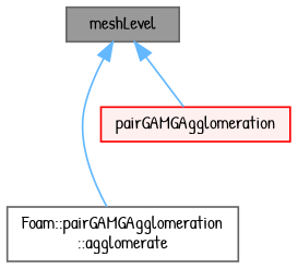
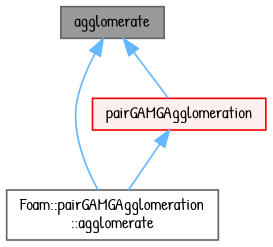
  digraph {
    fontname="Patrick Hand"
    rankdir=TB
    node [fontname="Patrick Hand" fontsize=10 shape=box style=filled]
    edge [color=steelblue1 dir=back fontname="Patrick Hand" fontsize=10 labelfontname=Helvetica labelfontsize=10 style=solid]
-   n1 [color=gray40 fillcolor=grey60 fontcolor=black height=0.2 label=meshLevel width=0.4]
+   n1 [color=gray40 fillcolor=grey60 fontcolor=black height=0.2 label=agglomerate width=0.4]
    n2 [color=grey40 fillcolor=white height=0.2 label="Foam::pairGAMGAgglomeration\l::agglomerate" width=0.4]
    n3 [color=red fillcolor="#FFF0F0" height=0.2 label=pairGAMGAgglomeration width=0.4]
    n1 -> n2
    n1 -> n3
+   n3 -> n2
  }
